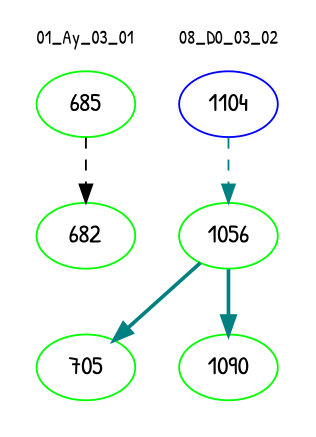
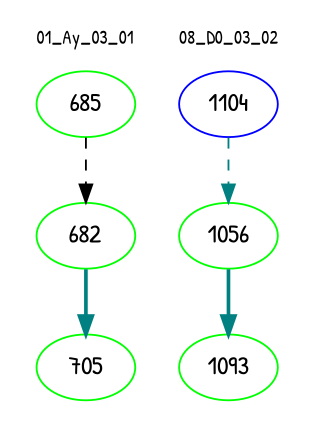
  digraph {
    fontname="Patrick Hand"
    node [color=green fontname="Patrick Hand"]
    edge [color=teal fontname="Patrick Hand" style=dashed]
    n1 [label=685]
    n2 [label=682]
    n3 [label=705]
    n4 [color=blue label=1104]
    n5 [label=1056]
-   n6 [label=1090]
+   n6 [label=1093]
    subgraph cluster_1 {
      color=white
      fontsize=10
      label="01_Ay_03_01"
      n1
      n2
      n3
    }
    subgraph cluster_2 {
      color=white
      fontsize=10
      label="08_D0_03_02"
      n4
      n5
      n6
    }
    n1 -> n2 [color=black]
-   n5 -> n3 [style=bold]
+   n2 -> n3 [style=bold]
    n4 -> n5
    n5 -> n6 [style=bold]
  }
